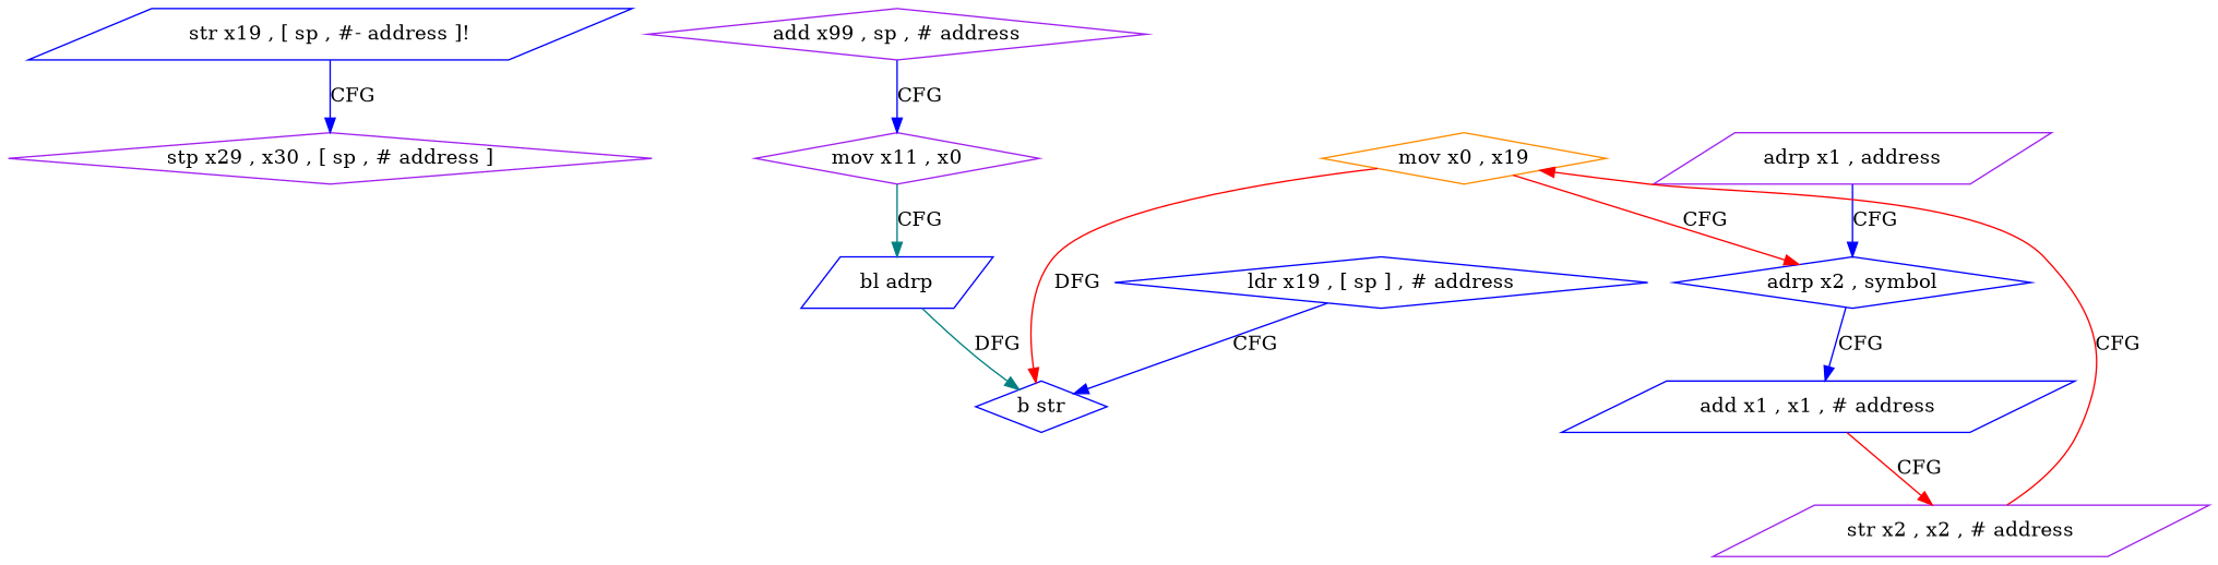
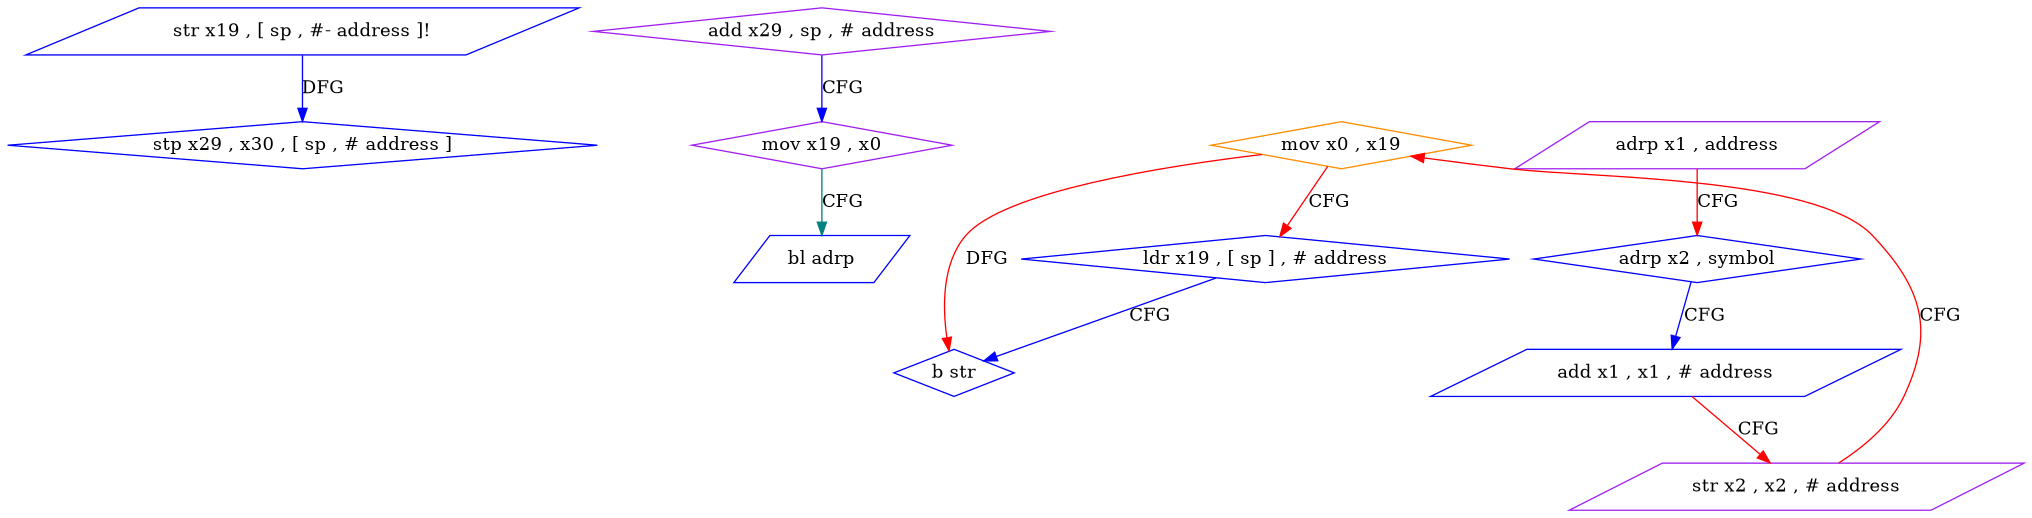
  digraph {
    node [color=blue shape=diamond]
    edge [color=red]
    n1 [label="str x19 , [ sp , #- address ]!" shape=parallelogram]
-   n2 [color=purple label="stp x29 , x30 , [ sp , # address ]"]
-   n3 [color=purple label="add x99 , sp , # address"]
-   n4 [color=purple label="mov x11 , x0"]
+   n2 [label="stp x29 , x30 , [ sp , # address ]"]
+   n3 [color=purple label="add x29 , sp , # address"]
+   n4 [color=purple label="mov x19 , x0"]
    n5 [label="bl adrp" shape=parallelogram]
    n6 [label="b str"]
    n7 [color=darkorange label="mov x0 , x19"]
    n8 [label="ldr x19 , [ sp ] , # address"]
    n9 [color=purple label="adrp x1 , address" shape=parallelogram]
    n10 [label="adrp x2 , symbol"]
    n11 [label="add x1 , x1 , # address" shape=parallelogram]
    n12 [color=purple label="str x2 , x2 , # address" shape=parallelogram]
-   n1 -> n2 [color=blue label=CFG]
+   n1 -> n2 [color=blue label=DFG]
    n3 -> n4 [color=blue label=CFG]
    n4 -> n5 [color=teal label=CFG]
-   n5 -> n6 [color=teal label=DFG]
    n7 -> n6 [label=DFG]
-   n7 -> n10 [label=CFG]
+   n7 -> n8 [label=CFG]
    n8 -> n6 [color=blue label=CFG]
-   n9 -> n10 [color=blue label=CFG]
+   n9 -> n10 [label=CFG]
    n10 -> n11 [color=blue label=CFG]
    n11 -> n12 [label=CFG]
    n12 -> n7 [label=CFG]
  }
